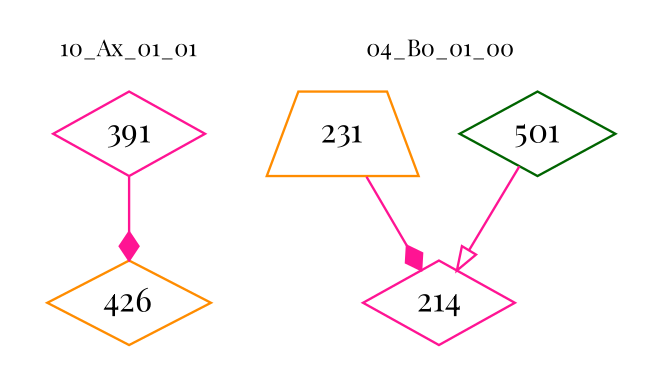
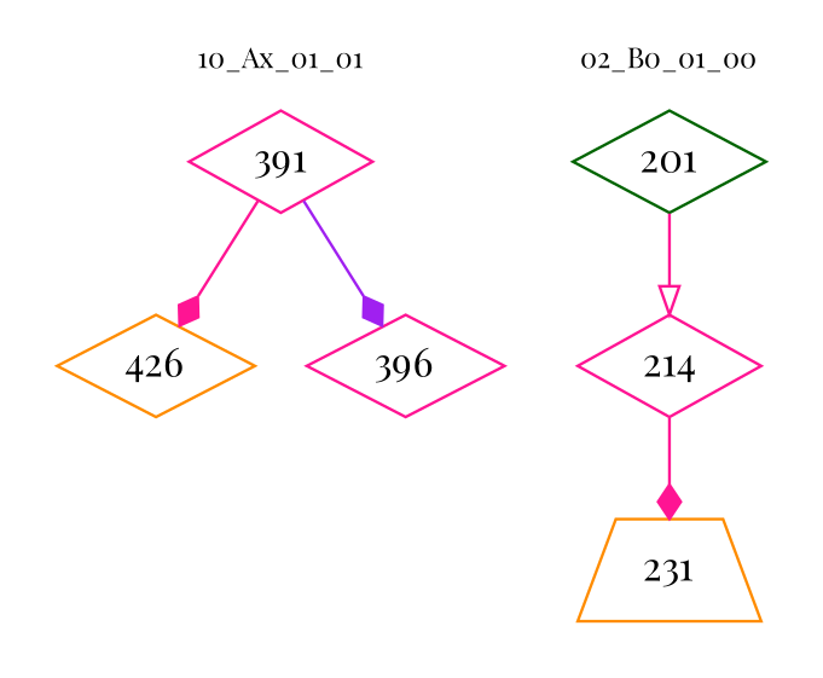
  digraph {
    fontname="Playfair Display"
    node [color=deeppink fontname="Playfair Display" shape=diamond]
    edge [arrowhead=diamond color=deeppink fontname="Playfair Display"]
    n1 [label=391]
    n2 [color=darkorange label=426]
+   n3 [label=396]
    n4 [label=214]
-   n5 [color=darkgreen label=501]
+   n5 [color=darkgreen label=201]
    n6 [color=darkorange label=231 shape=trapezium]
    subgraph cluster_1 {
      color=white
      fontsize=10
      label="10_Ax_01_01"
      n1
      n2
+     n3
    }
    subgraph cluster_2 {
      color=white
      fontsize=10
-     label="04_B0_01_00"
+     label="02_B0_01_00"
      n4
      n5
      n6
    }
    n1 -> n2
-   n6 -> n4
+   n1 -> n3 [color=purple]
+   n4 -> n6
    n5 -> n4 [arrowhead=onormal]
  }
